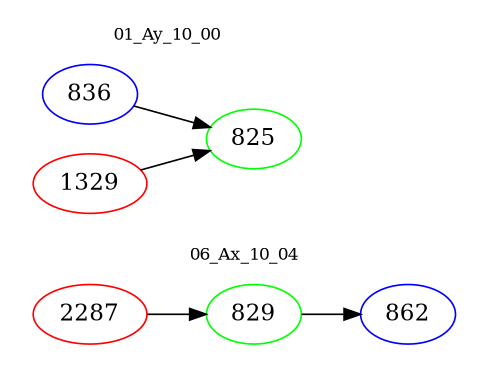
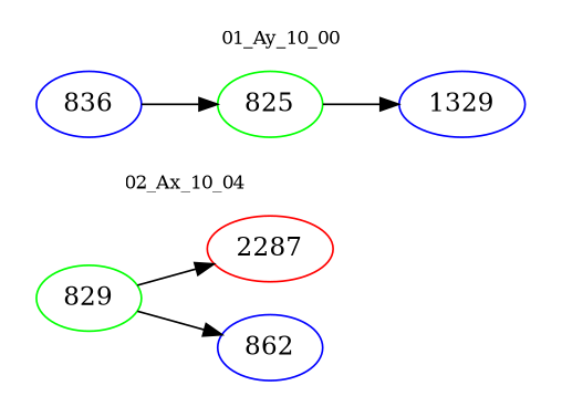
  digraph {
    rankdir=LR
    node [color=green]
    edge [color=black]
    n1 [label=829]
    n2 [color=blue label=862]
    n3 [color=red label=2287]
    n4 [label=825]
    n5 [color=blue label=836]
-   n6 [color=red label=1329]
+   n6 [color=blue label=1329]
    subgraph cluster_1 {
      color=white
      fontsize=10
-     label="06_Ax_10_04"
+     label="02_Ax_10_04"
      n1
      n2
      n3
    }
    subgraph cluster_2 {
      color=white
      fontsize=10
      label="01_Ay_10_00"
      n4
      n5
      n6
    }
    n1 -> n2
-   n3 -> n1
-   n6 -> n4
+   n1 -> n3
+   n4 -> n6
    n5 -> n4
  }
